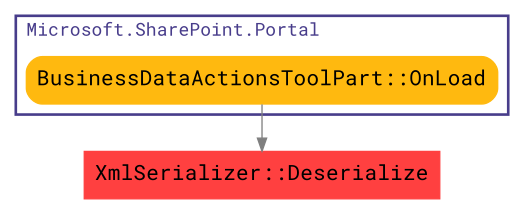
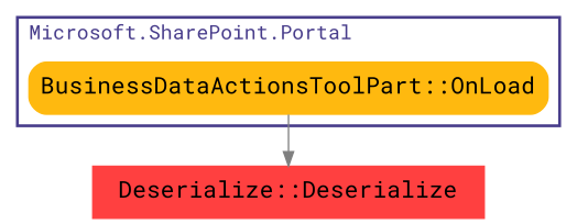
  digraph {
    fontname="Roboto Mono"
    node [fontsize=16 shape=box fontname="Roboto Mono"]
    n1 [color=darkgoldenrod1 fillcolor=darkgoldenrod1 label="BusinessDataActionsToolPart::OnLoad" style="filled, rounded"]
-   n2 [color=brown1 fillcolor=brown1 label="XmlSerializer::Deserialize" style=filled]
+   n2 [color=brown1 fillcolor=brown1 label="Deserialize::Deserialize" style=filled]
    subgraph cluster_1 {
      color=darkslateblue
      fontcolor=darkslateblue
      label="Microsoft.SharePoint.Portal"
      labeljust=l
      penwidth=2
      n1
    }
    n1 -> n2 [color=gray50 fontname="Roboto Mono"]
  }
